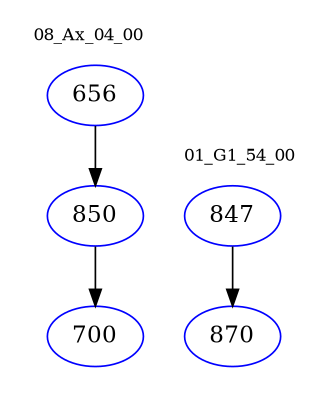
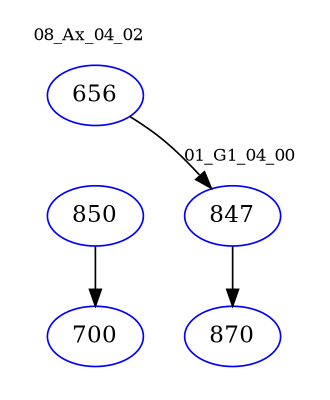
  digraph {
    node [color=blue]
    edge [color=black]
    n1 [label=656]
    n2 [label=850]
    n3 [label=700]
    n4 [label=847]
    n5 [label=870]
    subgraph cluster_1 {
      color=white
      fontsize=10
-     label="08_Ax_04_00"
+     label="08_Ax_04_02"
      n1
      n2
      n3
    }
    subgraph cluster_2 {
      color=white
      fontsize=10
-     label="01_G1_54_00"
+     label="01_G1_04_00"
      n4
      n5
    }
-   n1 -> n2
+   n1 -> n4
    n2 -> n3
    n4 -> n5
  }
